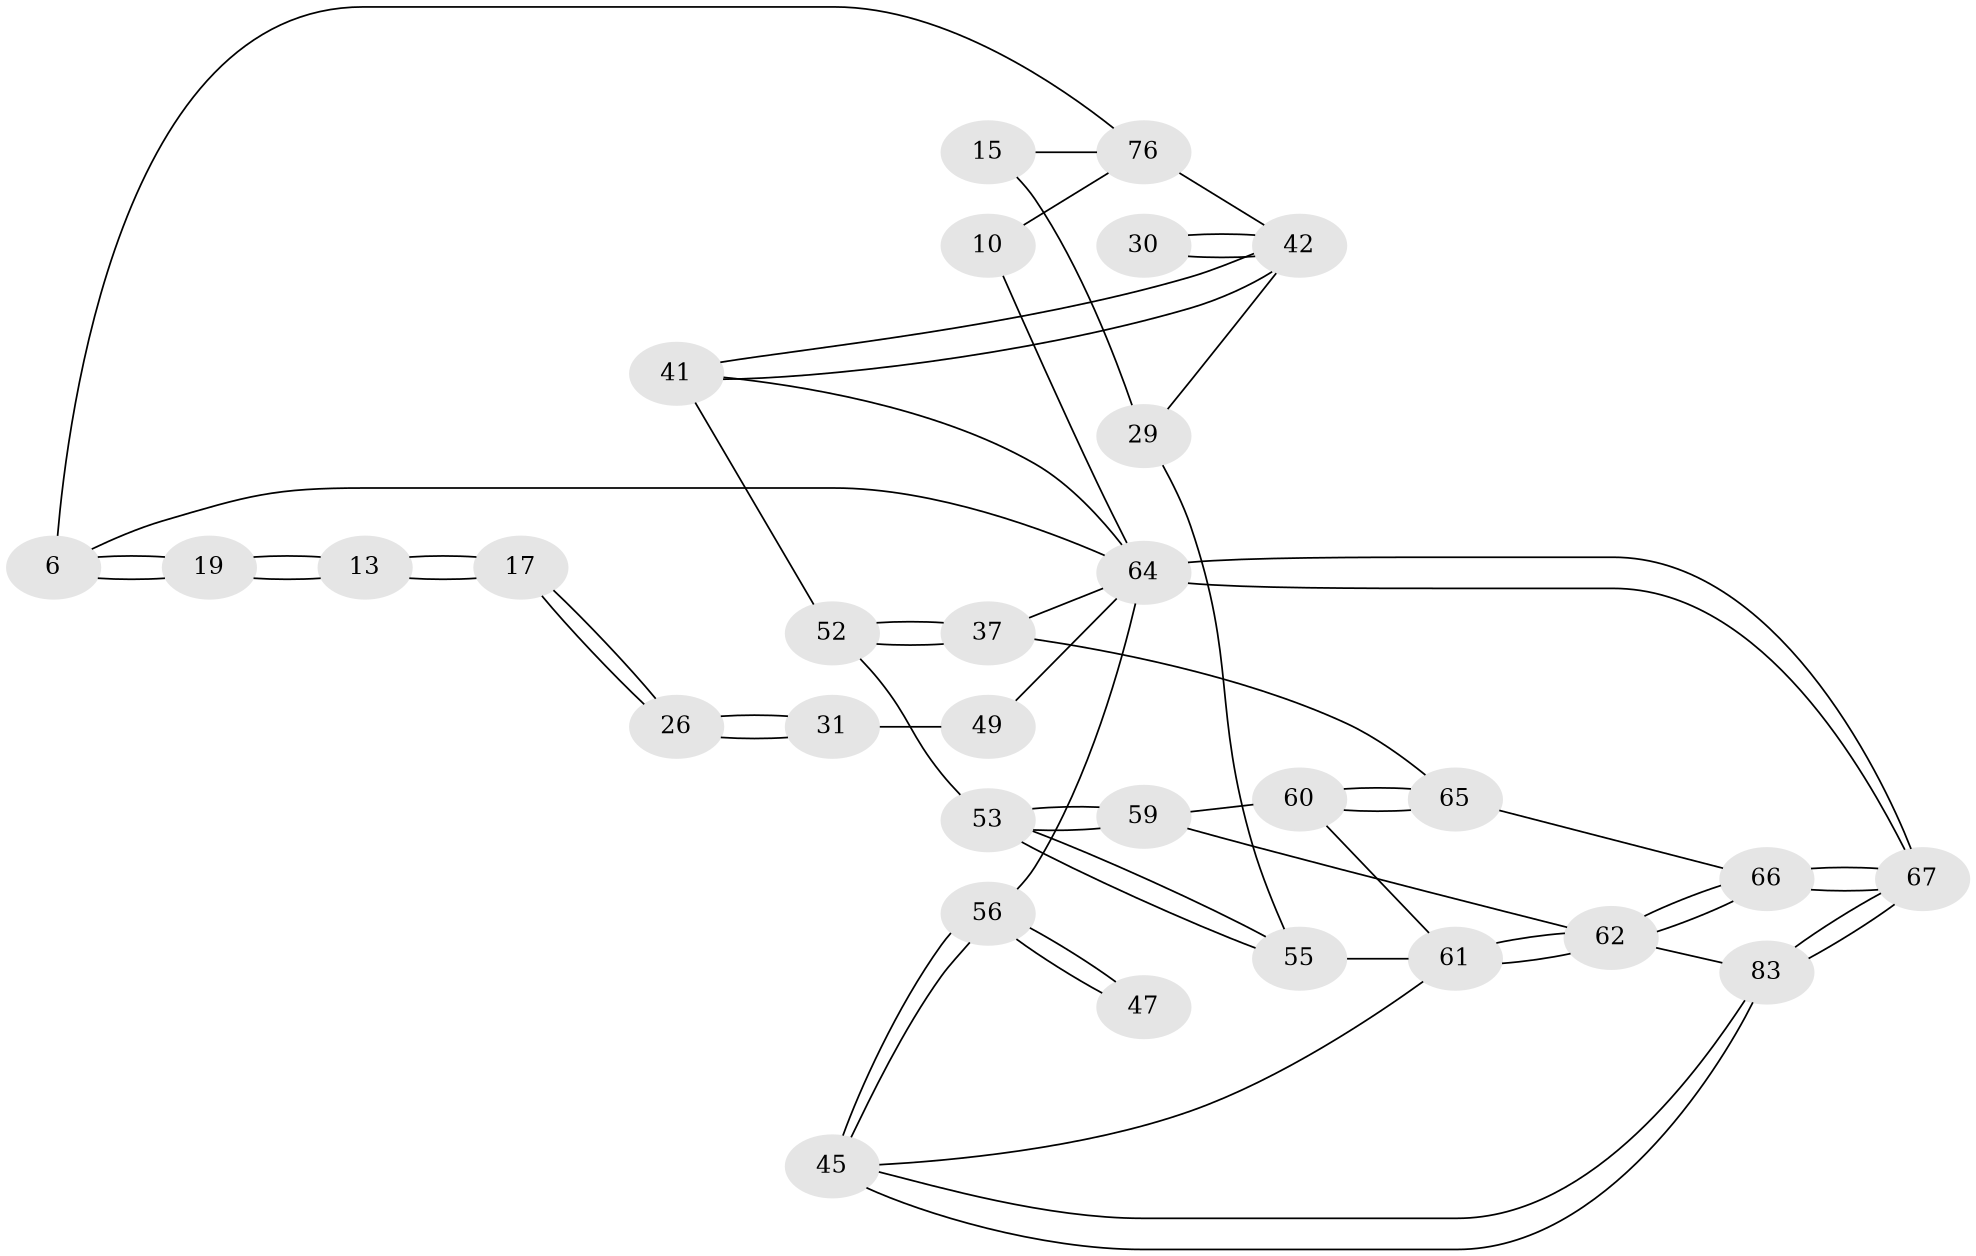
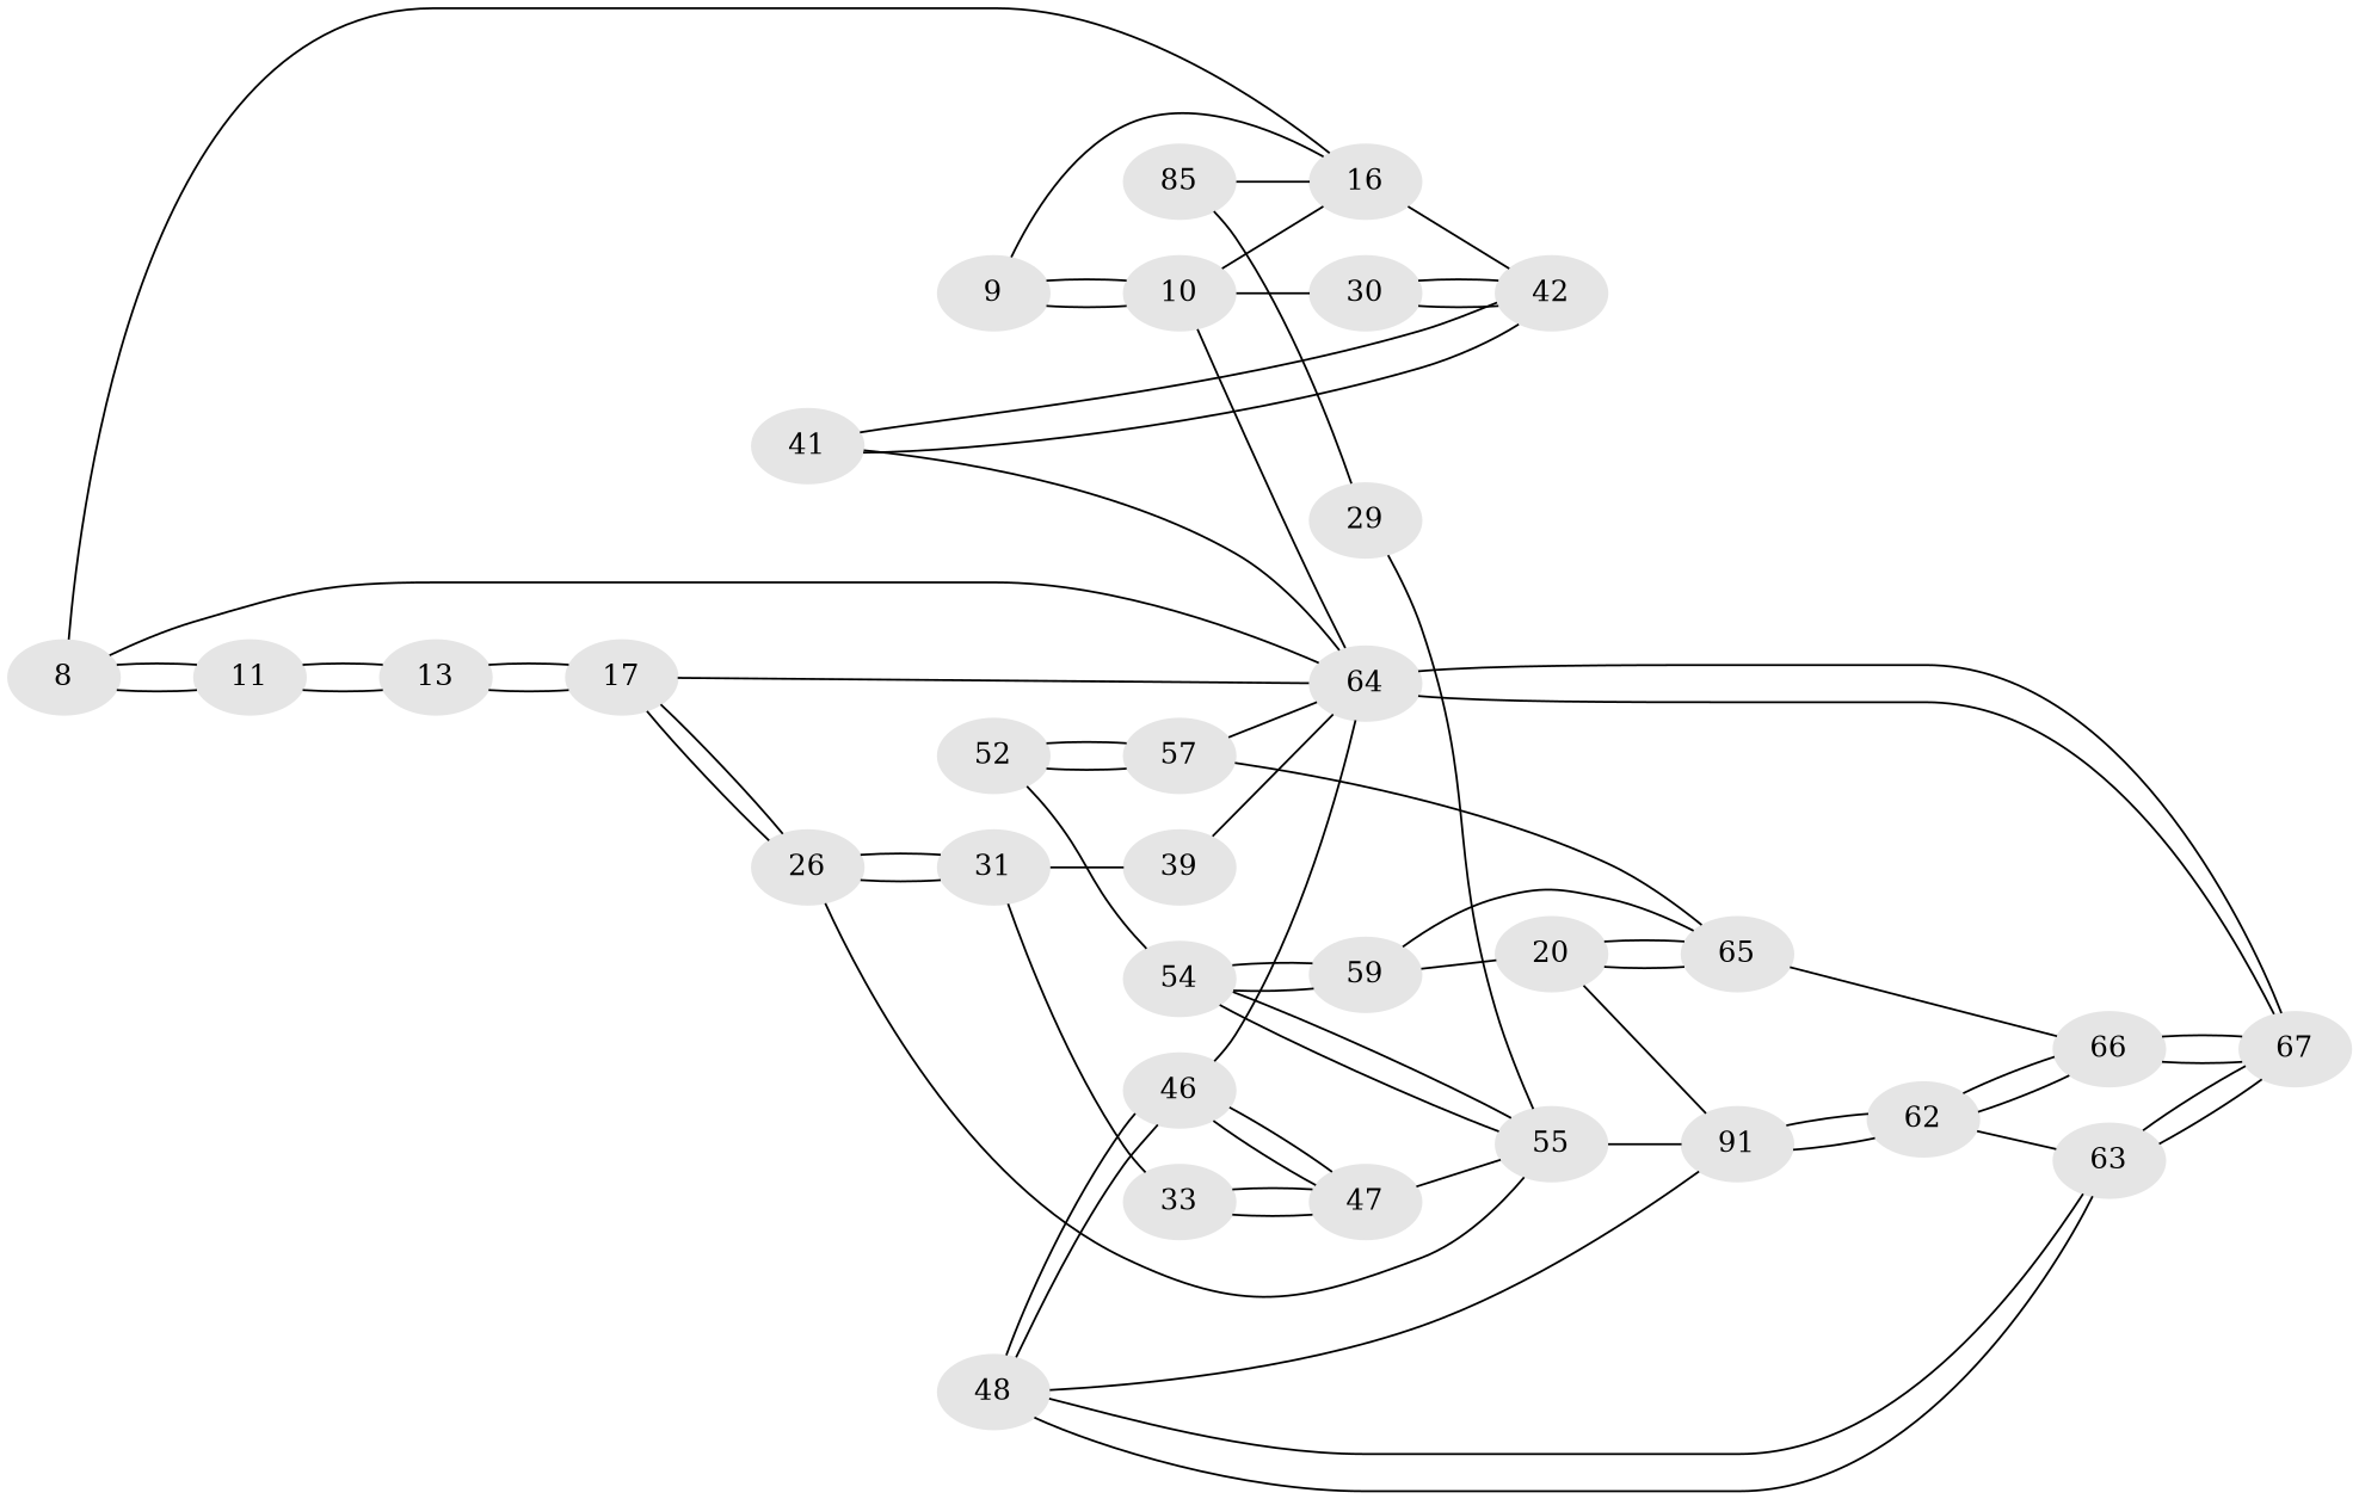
  graph {
    rankdir=LR
    node [color=gray90 style=filled]
-   8 [super="+4" label=6]
-   11 [label=19]
-   16 [super="+14+6+7" label=76]
+   8 [super="+4"]
+   11
+   16 [super="+14+6+7"]
    64 [super="+48+56"]
    13
    42 [super="+28+27+20"]
    67
+   9
    10 [super="+5"]
    30 [super="+22"]
    17
-   15 [super="+12"]
+   15 [super="+12" label=85]
    29 [super="+23+21"]
    26 [super="+25"]
    55 [super="+50+43"]
    31
-   49
-   61 [super="+44"]
+   33
+   49 [label=39]
+   61 [super="+44" label=91]
    47 [super="+36+34"]
    41
    52
-   54 [super="+53" label=53]
-   57 [label=37]
-   45
-   46 [label=56]
-   63 [label=83]
+   54 [super="+53"]
+   57
+   45 [label=48]
+   46
+   63
    62
    59
    65 [super="+58"]
-   60
+   60 [label=20]
    66
    8 -- 11 [weight=2]
    8 -- 11
    8 -- 16
    8 -- 64
    11 -- 13
    11 -- 13
    16 -- 42
    64 -- 67
    64 -- 67
    13 -- 17
    13 -- 17
+   9 -- 16
+   9 -- 10 [weight=2]
+   9 -- 10
    10 -- 16
    10 -- 64 [weight=2]
+   10 -- 30
    30 -- 42 [weight=3]
    30 -- 42
+   17 -- 64
    17 -- 26
    17 -- 26
    15 -- 16 [weight=2]
    15 -- 29
-   29 -- 42 [weight=2]
    29 -- 55 [weight=2]
+   26 -- 55
    26 -- 31
    26 -- 31
    55 -- 61
+   31 -- 33
    31 -- 49
+   33 -- 47 [weight=2]
+   33 -- 47
    49 -- 64 [weight=3]
    61 -- 62
    61 -- 62
+   47 -- 55
    41 -- 64
    41 -- 42
    41 -- 42
-   41 -- 52
    52 -- 54
    52 -- 57
    52 -- 57
    54 -- 55 [weight=2]
    54 -- 55
    54 -- 59
    54 -- 59
    57 -- 64
    57 -- 65
    45 -- 61
    45 -- 46
    45 -- 46
    45 -- 63
    45 -- 63
    46 -- 64
    46 -- 47
    46 -- 47
    63 -- 67
    63 -- 67
    62 -- 63
    62 -- 66
    62 -- 66
-   59 -- 62
+   59 -- 65
    59 -- 60
    65 -- 66
    60 -- 61
    60 -- 65
    60 -- 65
    66 -- 67
    66 -- 67
  }
